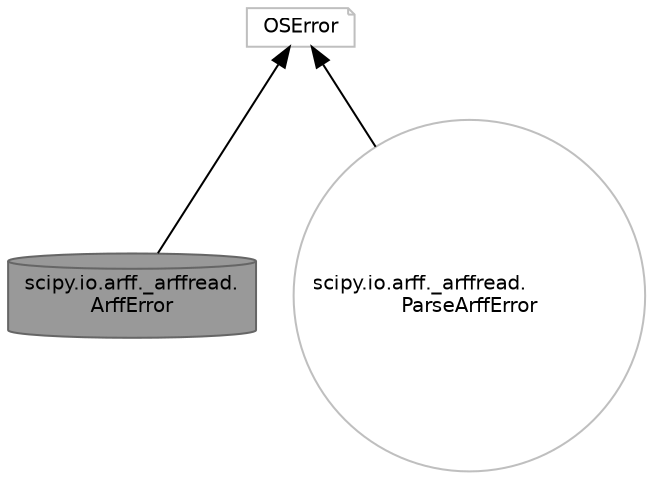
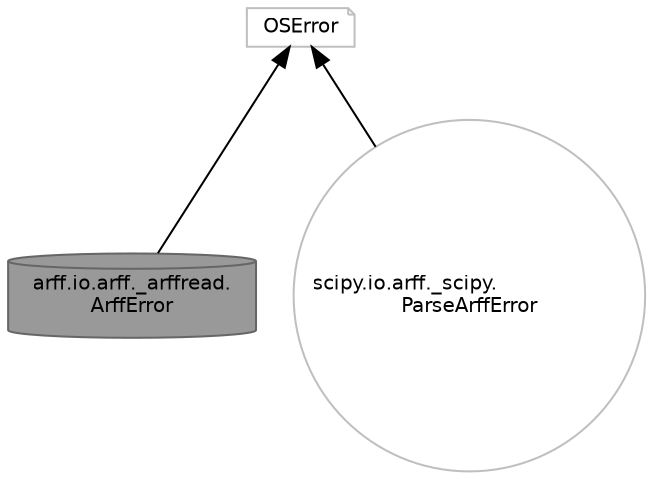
  digraph {
    fontname="DejaVu Sans"
    node [color=grey75 fillcolor=white fontname="DejaVu Sans" fontsize=10 style=filled]
    edge [color=black dir=back fontname="DejaVu Sans" fontsize=10 labelfontname=Helvetica labelfontsize=10 style=solid]
-   n1 [color=gray40 fillcolor=grey60 fontcolor=black height=0.2 label="scipy.io.arff._arffread.\lArffError" shape=cylinder width=0.4]
-   n2 [height=0.2 label="scipy.io.arff._arffread.\lParseArffError" shape=circle width=0.4]
+   n1 [color=gray40 fillcolor=grey60 fontcolor=black height=0.2 label="arff.io.arff._arffread.\lArffError" shape=cylinder width=0.4]
+   n2 [height=0.2 label="scipy.io.arff._scipy.\lParseArffError" shape=circle width=0.4]
    n3 [height=0.2 label=OSError shape=note width=0.4]
    n3 -> n1
    n3 -> n2
  }
